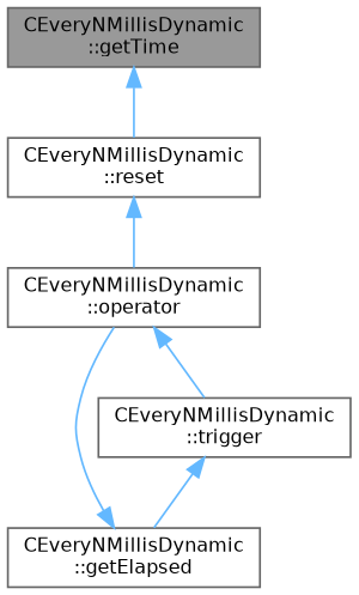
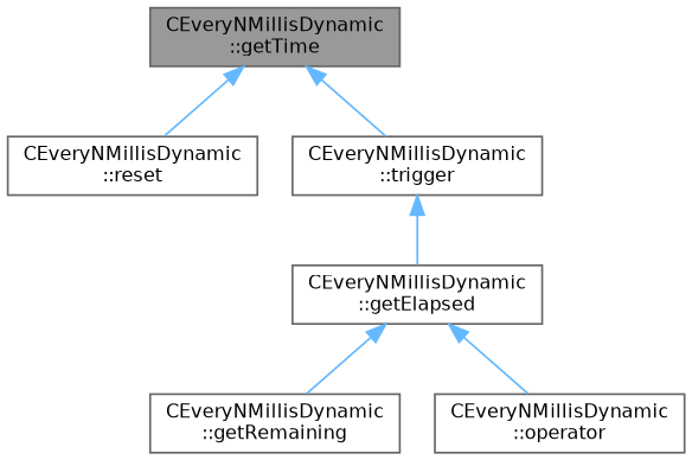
  digraph {
    rankdir=TB
    node [color=grey40 fillcolor=white fontname=Helvetica fontsize=10 shape=box style=filled]
    edge [color=steelblue1 dir=back fontname=Helvetica fontsize=10 labelfontname=Helvetica labelfontsize=10 style=solid]
    n1 [color=gray40 fillcolor=grey60 fontcolor=black height=0.2 label="CEveryNMillisDynamic\l::getTime" width=0.4]
    n2 [height=0.2 label="CEveryNMillisDynamic\l::reset" width=0.4]
    n3 [height=0.2 label="CEveryNMillisDynamic\l::trigger" width=0.4]
    n4 [height=0.2 label="CEveryNMillisDynamic\l::getElapsed" width=0.4]
+   n5 [height=0.2 label="CEveryNMillisDynamic\l::getRemaining" width=0.4]
    n6 [height=0.2 label="CEveryNMillisDynamic\l::operator" width=0.4]
    n1 -> n2
-   n6 -> n3
-   n2 -> n6
+   n1 -> n3
    n3 -> n4
+   n4 -> n5
    n4 -> n6
  }
